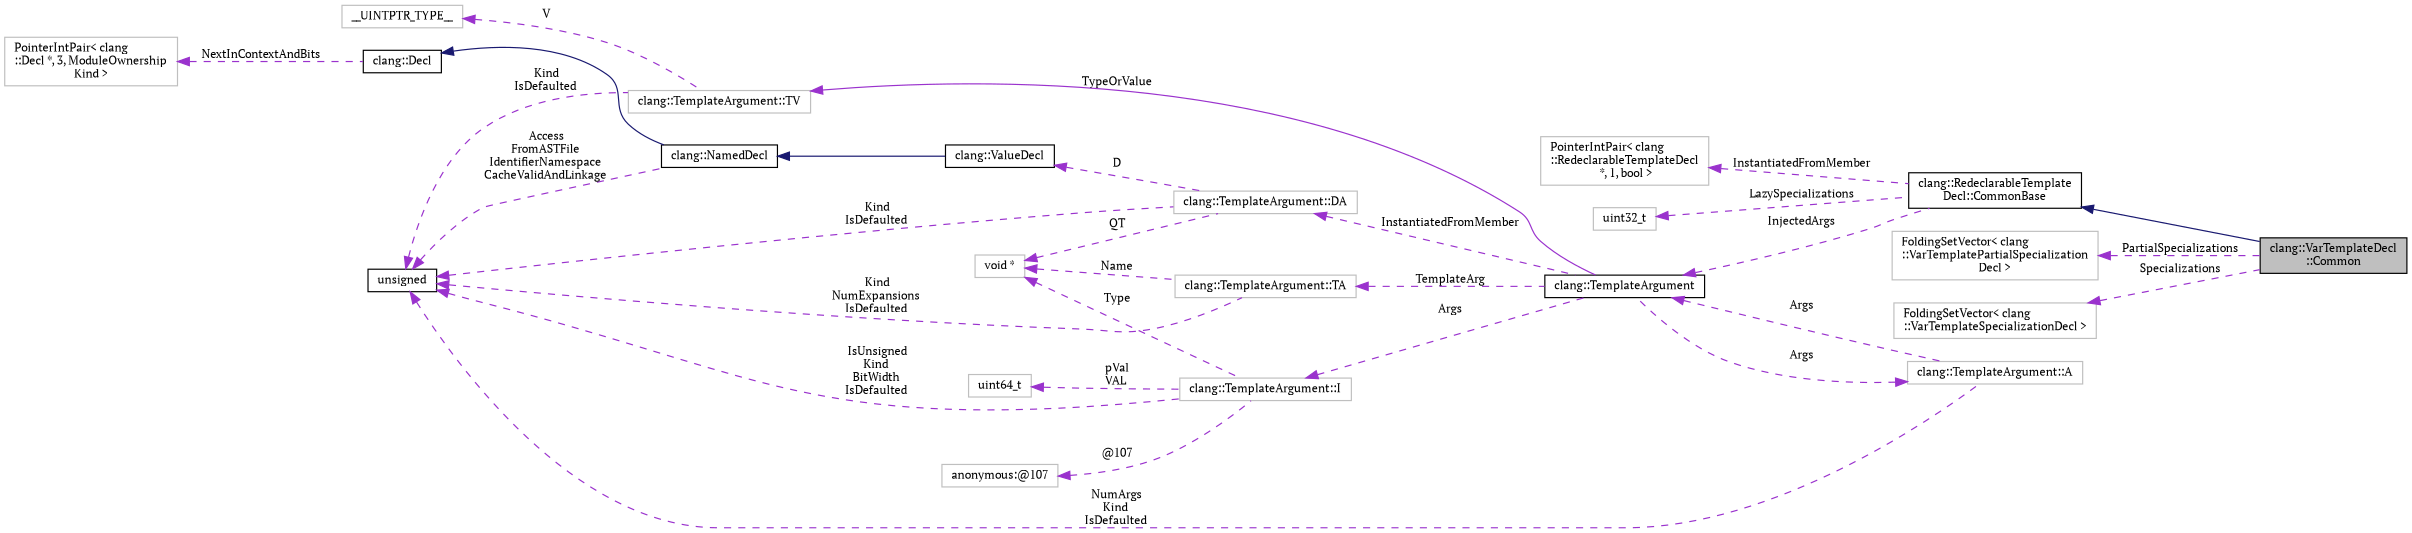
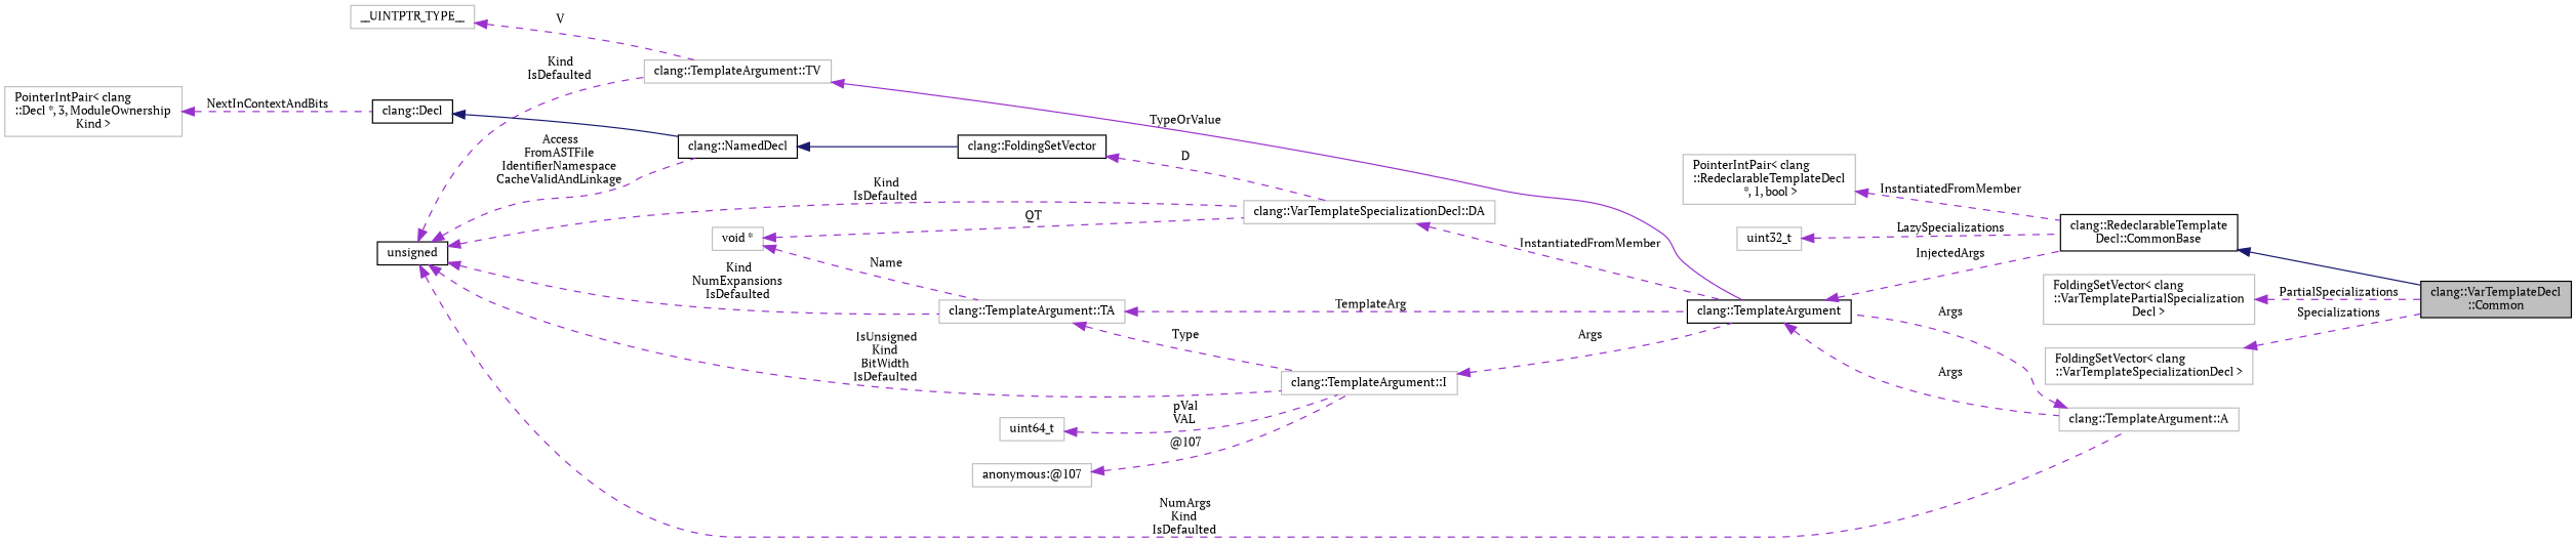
  digraph {
    fontname="PT Serif"
    rankdir=LR
    node [color=grey75 fontname="PT Serif" fontsize=10 shape=record]
    edge [color=darkorchid3 dir=back fontname="PT Serif" fontsize=10 labelfontname=Helvetica labelfontsize=10 style=dashed]
    n1 [color=black fillcolor=grey75 fontcolor=black height=0.2 label="clang::VarTemplateDecl\l::Common" style=filled width=0.4]
    n2 [color=black height=0.2 label="clang::RedeclarableTemplate\lDecl::CommonBase" width=0.4]
    n3 [color=black height=0.2 label="clang::TemplateArgument" width=0.4]
    n4 [height=0.2 label="clang::TemplateArgument::A" width=0.4]
    n5 [height=0.2 label="clang::TemplateArgument::TA" width=0.4]
    n6 [color=black height=0.2 label=unsigned width=0.4]
-   n7 [height=0.2 label="clang::TemplateArgument::DA" width=0.4]
+   n7 [height=0.2 label="clang::VarTemplateSpecializationDecl::DA" width=0.4]
    n8 [height=0.2 label="clang::TemplateArgument::TV" width=0.4]
    n9 [height=0.2 label="clang::TemplateArgument::I" width=0.4]
    n10 [color=black height=0.2 label="clang::NamedDecl" width=0.4]
    n11 [color=black height=0.2 label="clang::Decl" width=0.4]
    n12 [height=0.2 label="void *" width=0.4]
-   n13 [color=black height=0.2 label="clang::ValueDecl" width=0.4]
+   n13 [color=black height=0.2 label="clang::FoldingSetVector" width=0.4]
    n14 [height=0.2 label="PointerIntPair\< clang\l::Decl *, 3, ModuleOwnership\lKind \>" width=0.4]
    n15 [height=0.2 label=__UINTPTR_TYPE__ width=0.4]
    n16 [height=0.2 label=uint64_t width=0.4]
    n17 [height=0.2 label="anonymous:@107" width=0.4]
    n18 [height=0.2 label="PointerIntPair\< clang\l::RedeclarableTemplateDecl\l *, 1, bool \>" width=0.4]
    n19 [height=0.2 label=uint32_t width=0.4]
    n20 [height=0.2 label="FoldingSetVector\< clang\l::VarTemplatePartialSpecialization\lDecl \>" width=0.4]
    n21 [height=0.2 label="FoldingSetVector\< clang\l::VarTemplateSpecializationDecl \>" width=0.4]
    n2 -> n1 [color=midnightblue style=solid]
    n3 -> n2 [label=" InjectedArgs"]
    n3 -> n4 [label=" Args"]
    n4 -> n3 [label=" Args"]
    n5 -> n3 [label=" TemplateArg"]
    n6 -> n4 [label=" NumArgs\nKind\nIsDefaulted"]
    n6 -> n5 [label=" Kind\nNumExpansions\nIsDefaulted"]
    n6 -> n7 [label=" Kind\nIsDefaulted"]
    n6 -> n8 [label=" Kind\nIsDefaulted"]
    n6 -> n9 [label=" IsUnsigned\nKind\nBitWidth\nIsDefaulted"]
    n6 -> n10 [label=" Access\nFromASTFile\nIdentifierNamespace\nCacheValidAndLinkage"]
    n7 -> n3 [label=" InstantiatedFromMember"]
    n8 -> n3 [label=" TypeOrValue" style=solid]
    n9 -> n3 [label=" Args"]
    n10 -> n13 [color=midnightblue style=solid]
    n11 -> n10 [color=midnightblue style=solid]
    n12 -> n5 [label=" Name"]
    n12 -> n7 [label=" QT"]
-   n12 -> n9 [label=" Type"]
+   n5 -> n9 [label=" Type"]
    n13 -> n7 [label=" D"]
    n14 -> n11 [label=" NextInContextAndBits"]
    n15 -> n8 [label=" V"]
    n16 -> n9 [label=" pVal\nVAL"]
    n17 -> n9 [label=" @107"]
    n18 -> n2 [label=" InstantiatedFromMember"]
    n19 -> n2 [label=" LazySpecializations"]
    n20 -> n1 [label=" PartialSpecializations"]
    n21 -> n1 [label=" Specializations"]
  }
